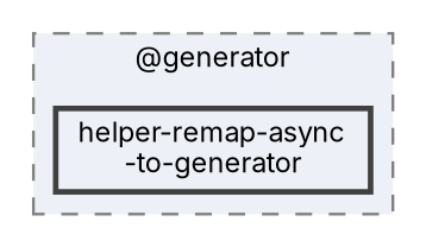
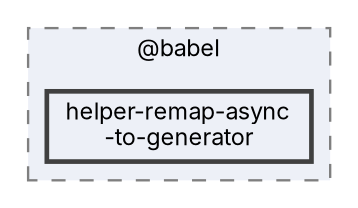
  digraph {
    compound=true
    rankdir=LR
    fontname=Inter
    n1 [color=grey25 fillcolor="#edf0f7" fontname=Inter fontsize=10 height=0.2 label="helper-remap-async\l-to-generator" shape=box style="filled,bold" width=0.4]
    subgraph cluster_1 {
      bgcolor="#edf0f7"
      fontsize=10
-     label="@generator"
+     label="@babel"
      pencolor=grey50
      style="filled,dashed"
      n1
    }
  }
